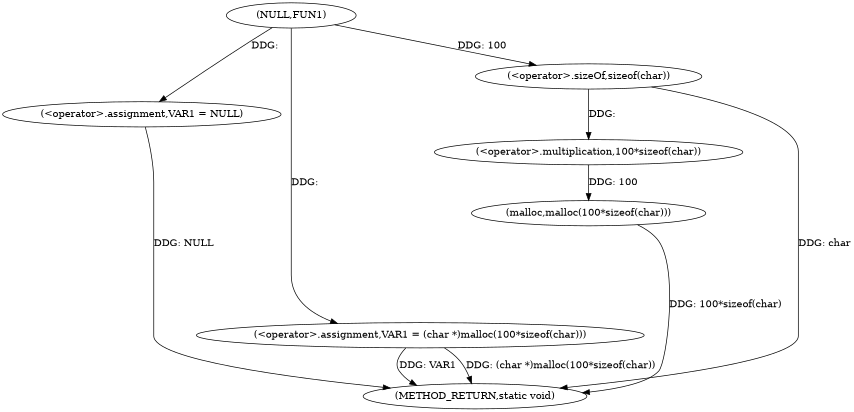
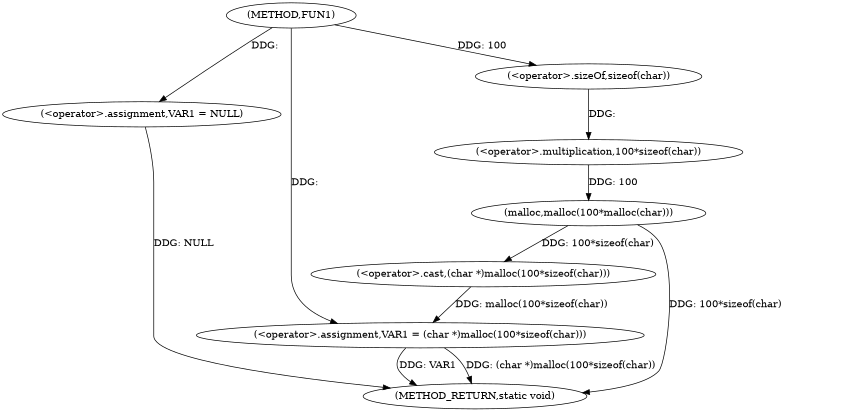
  digraph {
-   n1 [label="(NULL,FUN1)"]
+   n1 [label="(METHOD,FUN1)"]
    n2 [label="(<operator>.assignment,VAR1 = NULL)"]
    n3 [label="(<operator>.assignment,VAR1 = (char *)malloc(100*sizeof(char)))"]
    n4 [label="(<operator>.sizeOf,sizeof(char))"]
    n5 [label="(METHOD_RETURN,static void)"]
    n6 [label="(<operator>.multiplication,100*sizeof(char))"]
-   n7 [label="(malloc,malloc(100*sizeof(char)))"]
+   n7 [label="(malloc,malloc(100*malloc(char)))"]
+   n8 [label="(<operator>.cast,(char *)malloc(100*sizeof(char)))"]
    n1 -> n2 [label="DDG: "]
    n1 -> n3 [label="DDG: "]
    n1 -> n4 [label="DDG: 100"]
    n2 -> n5 [label="DDG: NULL"]
    n3 -> n5 [label="DDG: (char *)malloc(100*sizeof(char))"]
    n3 -> n5 [label="DDG: VAR1"]
-   n4 -> n5 [label="DDG: char"]
    n4 -> n6 [label="DDG: "]
    n6 -> n7 [label="DDG: 100"]
    n7 -> n5 [label="DDG: 100*sizeof(char)"]
+   n7 -> n8 [label="DDG: 100*sizeof(char)"]
+   n8 -> n3 [label="DDG: malloc(100*sizeof(char))"]
  }
